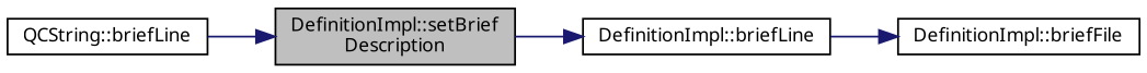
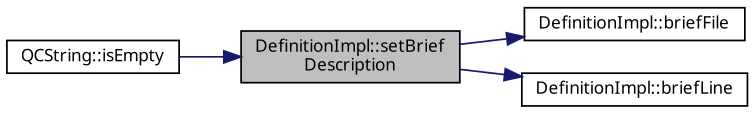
  digraph {
    fontname="Noto Sans"
    rankdir=LR
    node [color=black fillcolor=white fontname="Noto Sans" fontsize=10 shape=record style=filled]
    edge [color=midnightblue fontname="Noto Sans" fontsize=10 labelfontname=Helvetica labelfontsize=10 style=solid]
    n1 [fillcolor=grey75 fontcolor=black height=0.2 label="DefinitionImpl::setBrief\lDescription" width=0.4]
    n2 [height=0.2 label="DefinitionImpl::briefFile" width=0.4]
    n3 [height=0.2 label="DefinitionImpl::briefLine" width=0.4]
-   n4 [height=0.2 label="QCString::briefLine" width=0.4]
-   n3 -> n2
+   n4 [height=0.2 label="QCString::isEmpty" width=0.4]
+   n1 -> n2
    n1 -> n3
    n4 -> n1
  }
